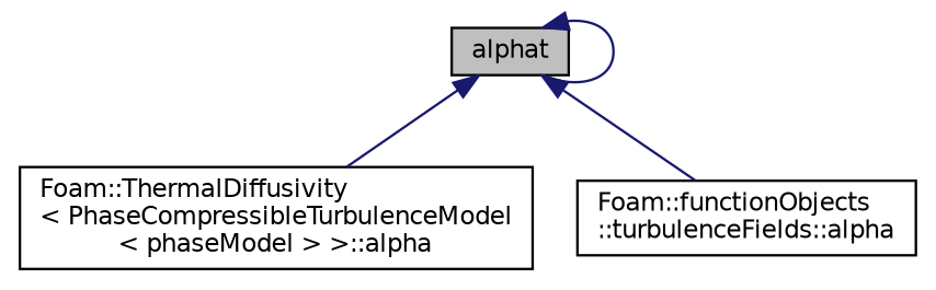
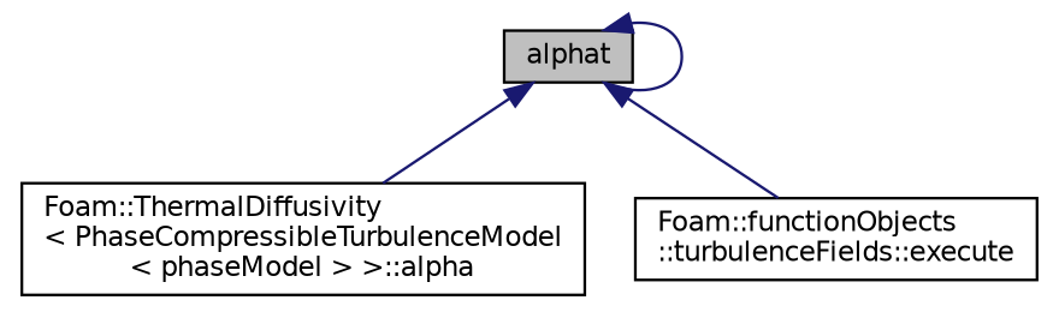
  digraph {
    rankdir=TB
    node [color=black fontname=Helvetica fontsize=10 shape=record]
    edge [color=midnightblue dir=back fontname=Helvetica fontsize=10 labelfontname=Helvetica labelfontsize=10 style=solid]
    n1 [fillcolor=grey75 fontcolor=black height=0.2 label=alphat style=filled width=0.4]
    n2 [height=0.2 label="Foam::ThermalDiffusivity\l\< PhaseCompressibleTurbulenceModel\l\< phaseModel \> \>::alpha" width=0.4]
-   n3 [height=0.2 label="Foam::functionObjects\l::turbulenceFields::alpha" width=0.4]
+   n3 [height=0.2 label="Foam::functionObjects\l::turbulenceFields::execute" width=0.4]
    n1 -> n1
    n1 -> n2
    n1 -> n3
  }
